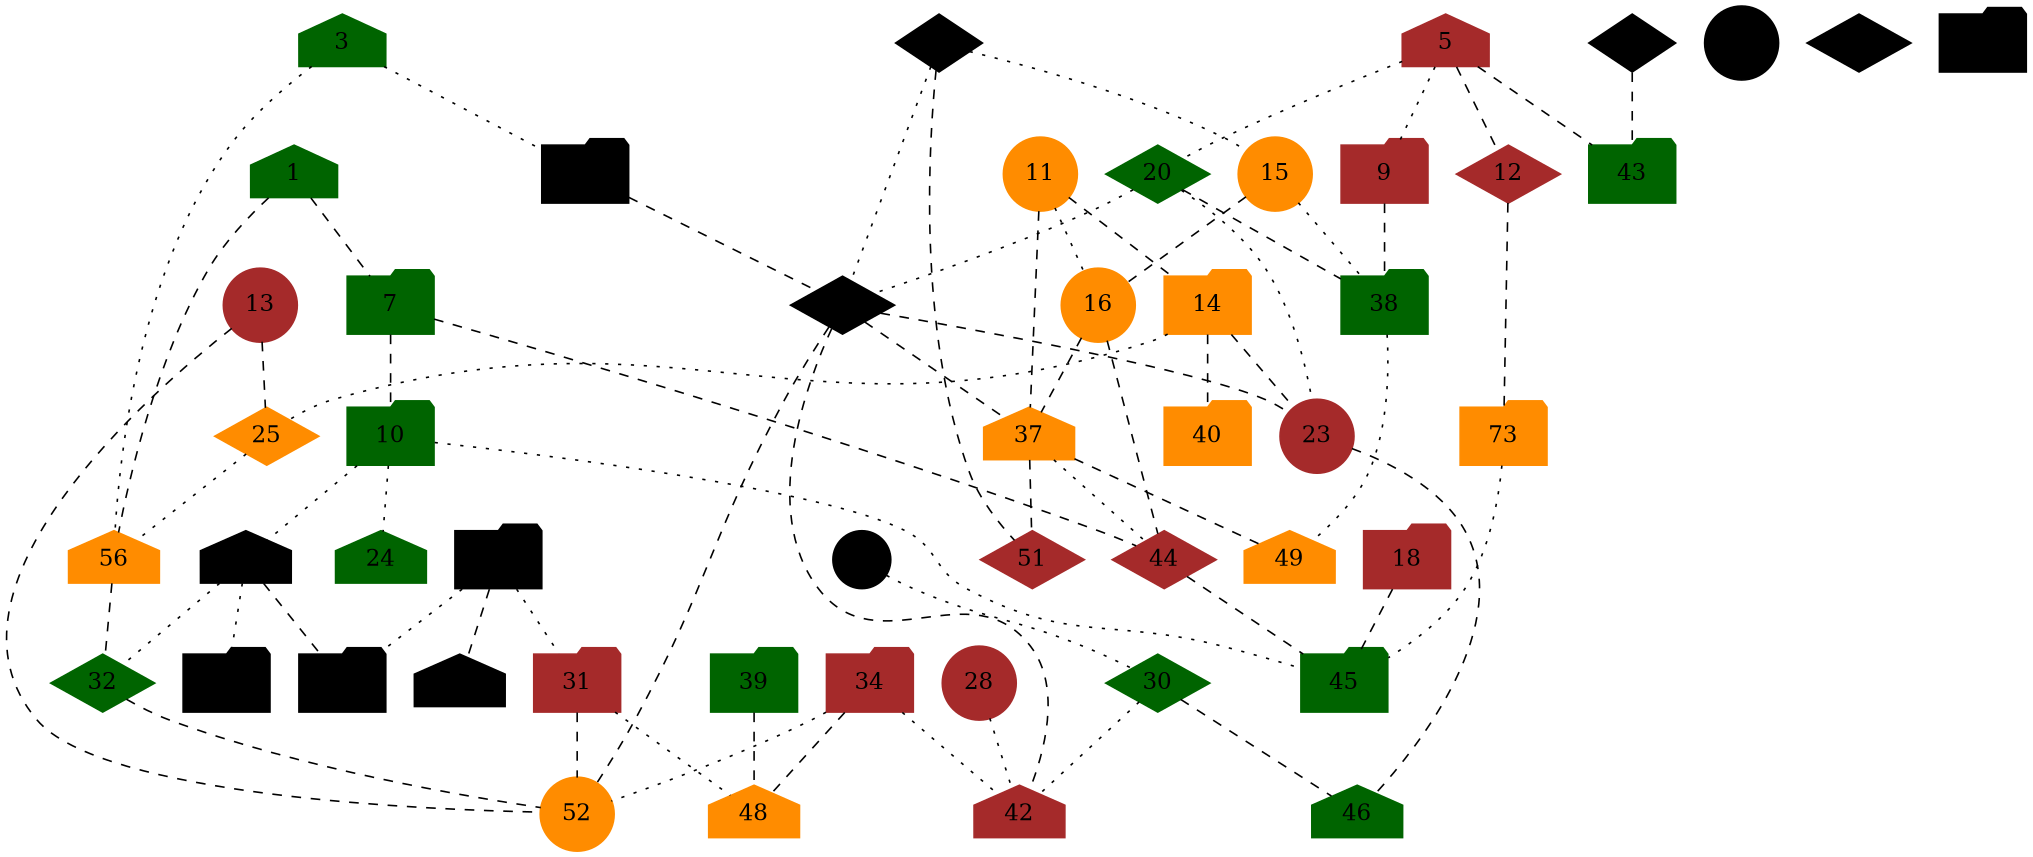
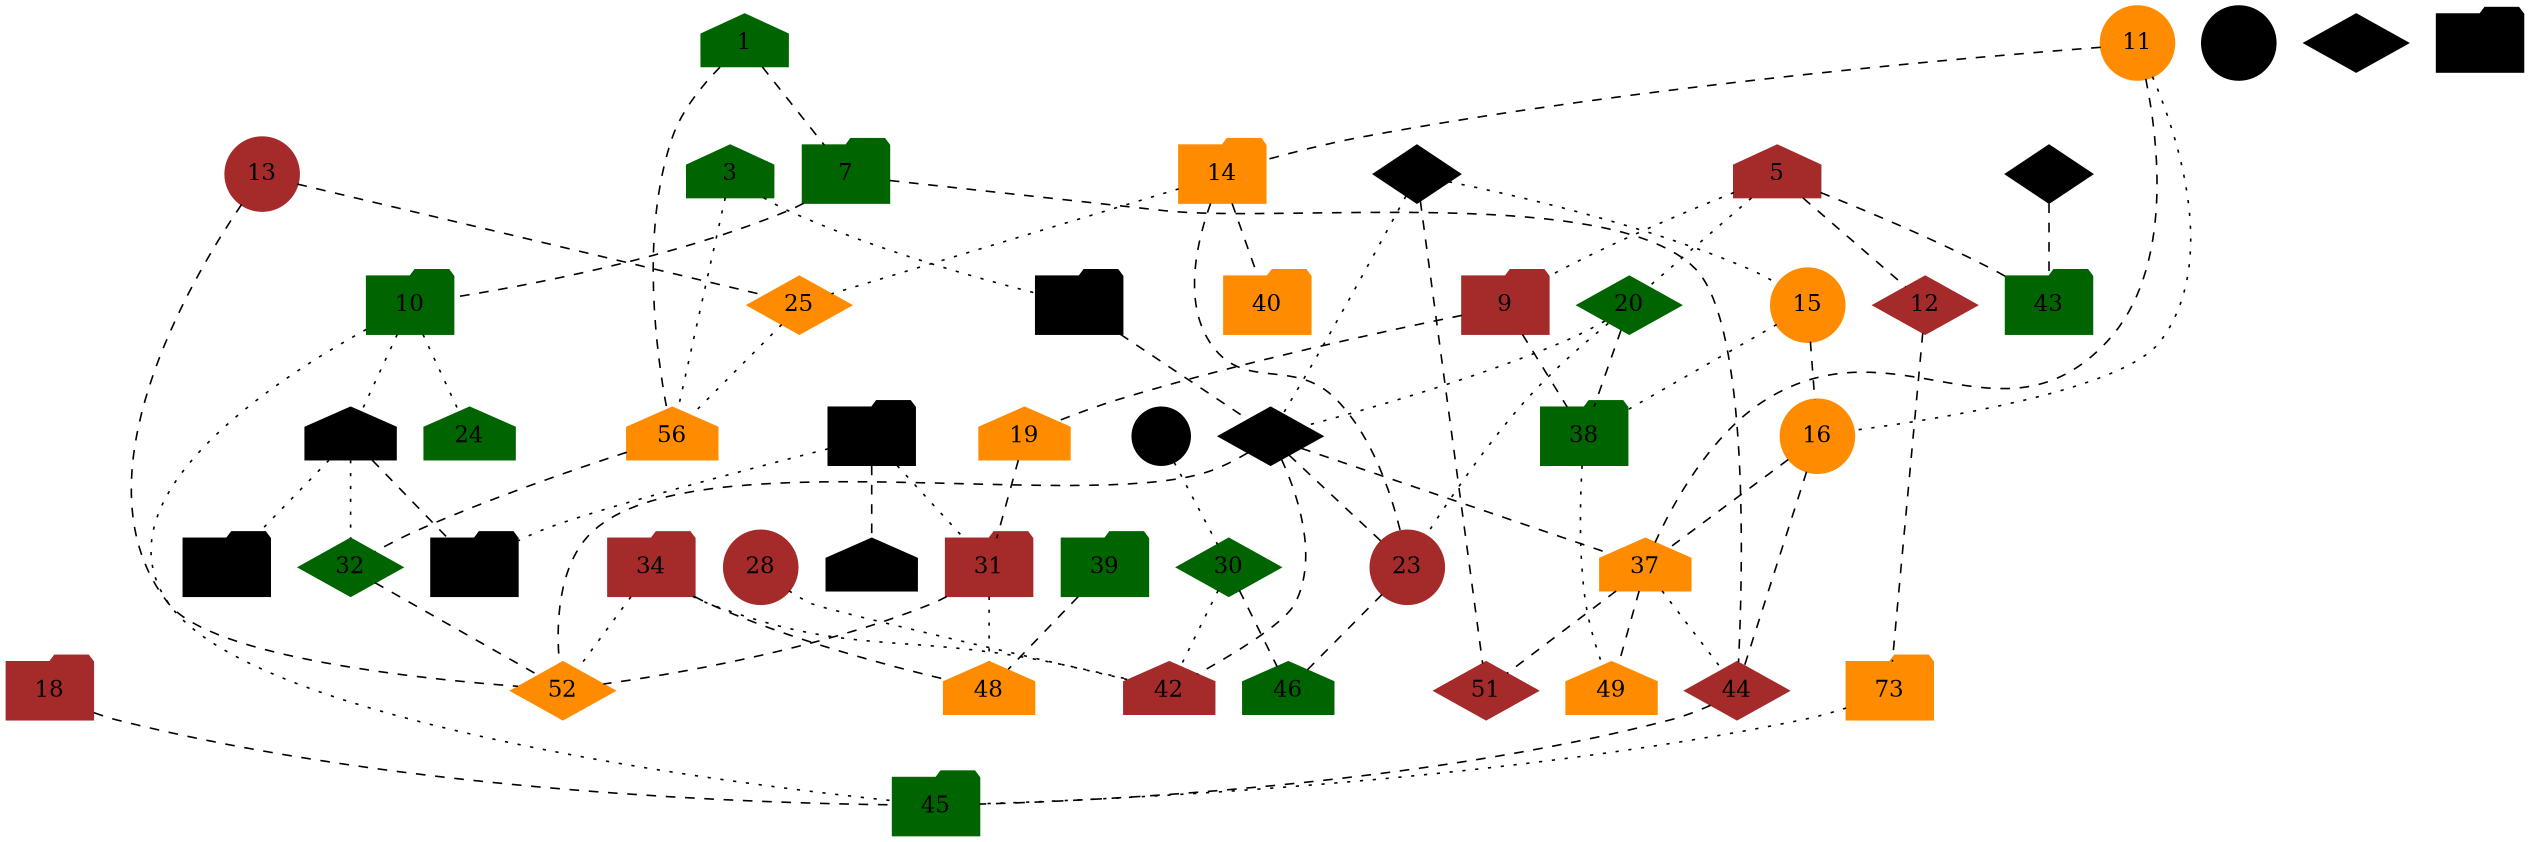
  graph {
    node [color=darkgreen shape=folder style=filled]
    edge [style=dashed]
    1 [shape=house]
    7
    n3 [color=darkorange label=56 shape=house]
    10
    44 [color=brown shape=diamond]
    32 [shape=diamond]
    2 [color=black shape=diamond]
    43
    3 [shape=house]
    8 [color=black]
    21 [color=black shape=diamond]
    4 [color=black shape=circle]
    30 [shape=diamond]
    42 [color=brown shape=house]
    46 [shape=house]
    5 [color=brown shape=house]
    9 [color=brown]
    12 [color=brown shape=diamond]
    20 [shape=diamond]
+   19 [color=darkorange shape=house]
    38
    n22 [color=darkorange label=73]
    23 [color=brown shape=circle]
    6 [color=black shape=diamond]
    15 [color=darkorange shape=circle]
    51 [color=brown shape=diamond]
    16 [color=darkorange shape=circle]
    37 [color=darkorange shape=house]
-   52 [color=darkorange shape=circle]
+   52 [color=darkorange shape=diamond]
    24 [shape=house]
    27 [color=black shape=house]
    45
    31 [color=brown]
    49 [color=darkorange shape=house]
    50 [color=black]
    36 [color=black]
    11 [color=darkorange shape=circle]
    14 [color=darkorange]
    25 [color=darkorange shape=diamond]
    40 [color=darkorange]
    13 [color=brown shape=circle]
    18 [color=brown]
    48 [color=darkorange shape=house]
    22 [color=black]
    29 [color=black shape=house]
    28 [color=brown shape=circle]
    34 [color=brown]
    35 [color=black shape=circle]
    39
    41 [color=black shape=diamond]
    47 [color=black]
    1 -- 7
    1 -- n3
    7 -- 10
    7 -- 44
    n3 -- 32
    10 -- 24 [style=dotted]
    10 -- 27 [style=dotted]
    10 -- 45 [style=dotted]
    44 -- 45
    32 -- 52
    2 -- 43
    3 -- n3 [style=dotted]
    3 -- 8 [style=dotted]
    8 -- 21
    21 -- 42
    21 -- 23
    21 -- 37
    21 -- 52
    4 -- 30 [style=dotted]
    30 -- 42 [style=dotted]
    30 -- 46
    5 -- 43
    5 -- 9 [style=dotted]
    5 -- 12
    5 -- 20 [style=dotted]
+   9 -- 19
    9 -- 38
    12 -- n22
    20 -- 21 [style=dotted]
    20 -- 38
    20 -- 23 [style=dotted]
+   19 -- 31
    38 -- 49 [style=dotted]
    n22 -- 45 [style=dotted]
    23 -- 46
    6 -- 21 [style=dotted]
    6 -- 15 [style=dotted]
    6 -- 51
    15 -- 38 [style=dotted]
    15 -- 16
    16 -- 44
    16 -- 37
    37 -- 44 [style=dotted]
    37 -- 51
    37 -- 49
    27 -- 32 [style=dotted]
    27 -- 50
    27 -- 36 [style=dotted]
    31 -- 52
    31 -- 48 [style=dotted]
    11 -- 16 [style=dotted]
    11 -- 37
    11 -- 14
    14 -- 23
    14 -- 25 [style=dotted]
    14 -- 40
    25 -- n3 [style=dotted]
    13 -- 52
    13 -- 25
    18 -- 45
    22 -- 31 [style=dotted]
    22 -- 50 [style=dotted]
    22 -- 29
    28 -- 42 [style=dotted]
    34 -- 42 [style=dotted]
    34 -- 52 [style=dotted]
    34 -- 48
    39 -- 48
  }
